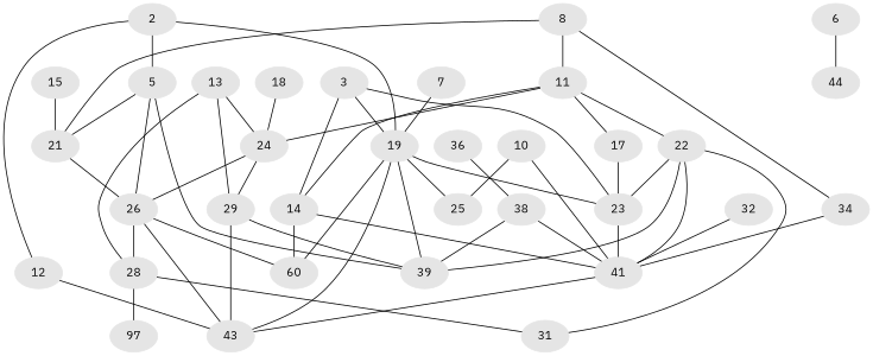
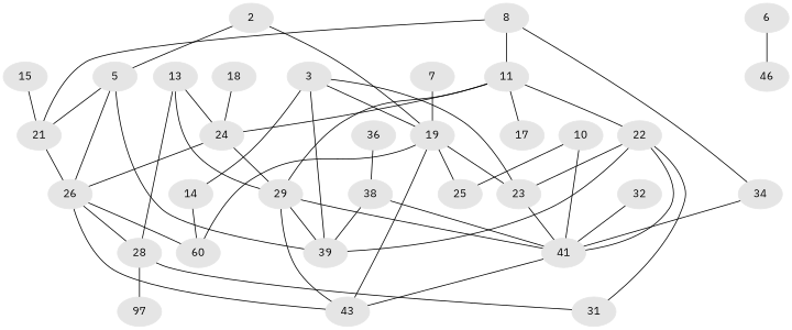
  graph {
    fontname="IBM Plex Sans"
    node [color=gray90 fontname="IBM Plex Sans" style=filled]
    edge [fontname="IBM Plex Sans" weight=1.0]
    2
    5
-   12
    19
    21
    26
    39
    43
    23
    25
    n11 [label=60]
    3
    14
    41
    28
    6
-   44
+   44 [label=46]
    7
    8
    11
    34
    17
    22
    24
    29
    10
    31
    13
    n29 [label=97]
    15
    18
    32
    36
    38
    2 -- 5
-   2 -- 12
    2 -- 19
    5 -- 21
    5 -- 26
    5 -- 39
-   12 -- 43
-   19 -- 39
+   3 -- 39
    19 -- 43
    19 -- 23
    19 -- 25
    19 -- n11
    21 -- 26
    26 -- 43
    26 -- n11
    26 -- 28
    23 -- 41
    3 -- 19
    3 -- 23
    3 -- 14
    14 -- n11
    41 -- 43
    28 -- 31
    28 -- n29
    6 -- 44
    7 -- 19
    8 -- 21
    8 -- 11 [weight=2.0]
    8 -- 34
    11 -- 17
    11 -- 22
    11 -- 24
-   11 -- 14
+   11 -- 29
    34 -- 41
-   17 -- 23
    22 -- 39
    22 -- 23
    22 -- 41
    22 -- 31
    24 -- 26
    24 -- 29
    29 -- 39
    29 -- 43
-   14 -- 41
+   29 -- 41
    10 -- 25
    10 -- 41
    13 -- 28
    13 -- 24
    13 -- 29
    15 -- 21
    18 -- 24
    32 -- 41 [weight=2.0]
    36 -- 38
    38 -- 39
    38 -- 41
  }
